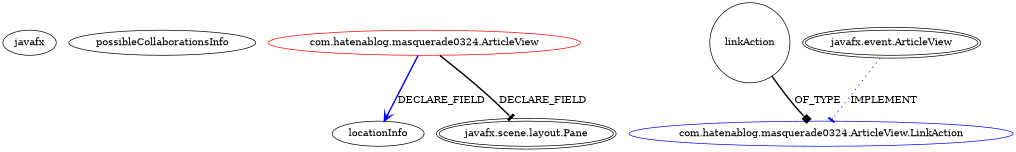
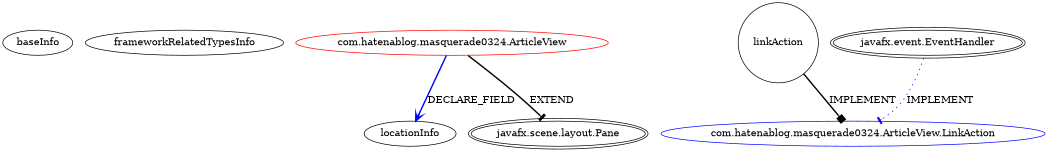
  digraph {
    edge [arrowhead=tee color=blue style=bold]
-   frameworkRelatedTypesInfo [0="javafx.scene.layout.Pane" label=javafx]
-   possibleCollaborationsInfo [0="3555~FIELD_DECLARATION-~javafx.scene.layout.Pane ~javafx.event.EventHandler ~false~false"]
+   baseInfo [category=extension_graph graphId=3555 isAnonymous=false possibleRelation=true]
+   frameworkRelatedTypesInfo [0="javafx.scene.layout.Pane"]
    locationInfo [contextSignature=ArticleView filePath="/masquerade0324-MMRSS/MMRSS-master/src/com/hatenablog/masquerade0324/ArticleView.java" graphId=3555 projectName="masquerade0324-MMRSS"]
    n5 [color=red isFrameworkType=false label="com.hatenablog.masquerade0324.ArticleView" vertexType=ROOT_CLIENT_CLASS_DECLARATION]
    n6 [isFrameworkType=true label="javafx.scene.layout.Pane" peripheries=2 vertexType=FRAMEWORK_CLASS_TYPE]
    n7 [isFrameworkType=false label=linkAction shape=circle vertexType=FIELD_DECLARATION]
    n8 [color=blue isFrameworkType=false label="com.hatenablog.masquerade0324.ArticleView.LinkAction" vertexType=REFERENCE_CLIENT_CLASS_DECLARATION]
-   n9 [isFrameworkType=true label="javafx.event.ArticleView" peripheries=2 vertexType=FRAMEWORK_INTERFACE_TYPE]
+   n9 [isFrameworkType=true label="javafx.event.EventHandler" peripheries=2 vertexType=FRAMEWORK_INTERFACE_TYPE]
    n5 -> locationInfo [arrowhead=vee label=DECLARE_FIELD]
-   n5 -> n6 [color=black label=DECLARE_FIELD]
-   n7 -> n8 [arrowhead=box color=black label=OF_TYPE]
+   n5 -> n6 [color=black label=EXTEND]
+   n7 -> n8 [arrowhead=box color=black label=IMPLEMENT]
    n9 -> n8 [label=IMPLEMENT style=dotted]
  }
